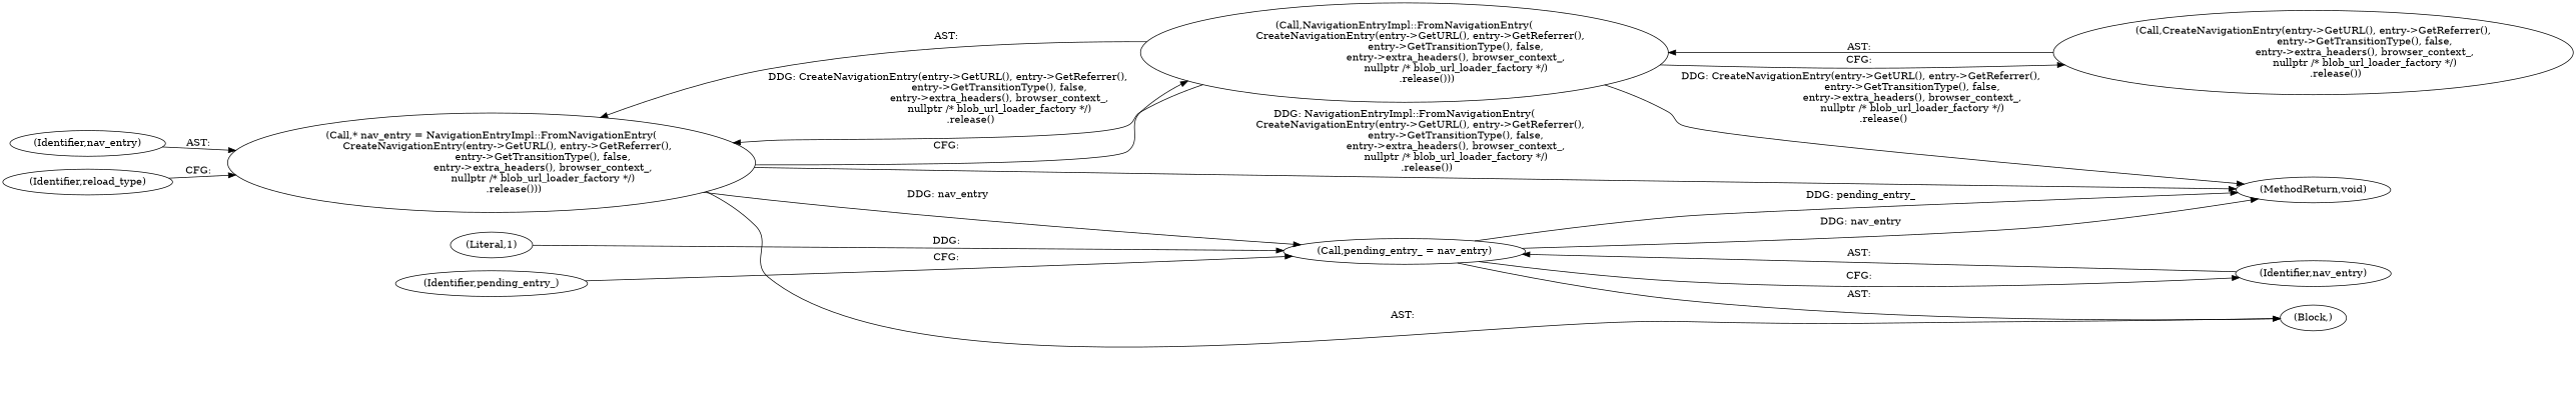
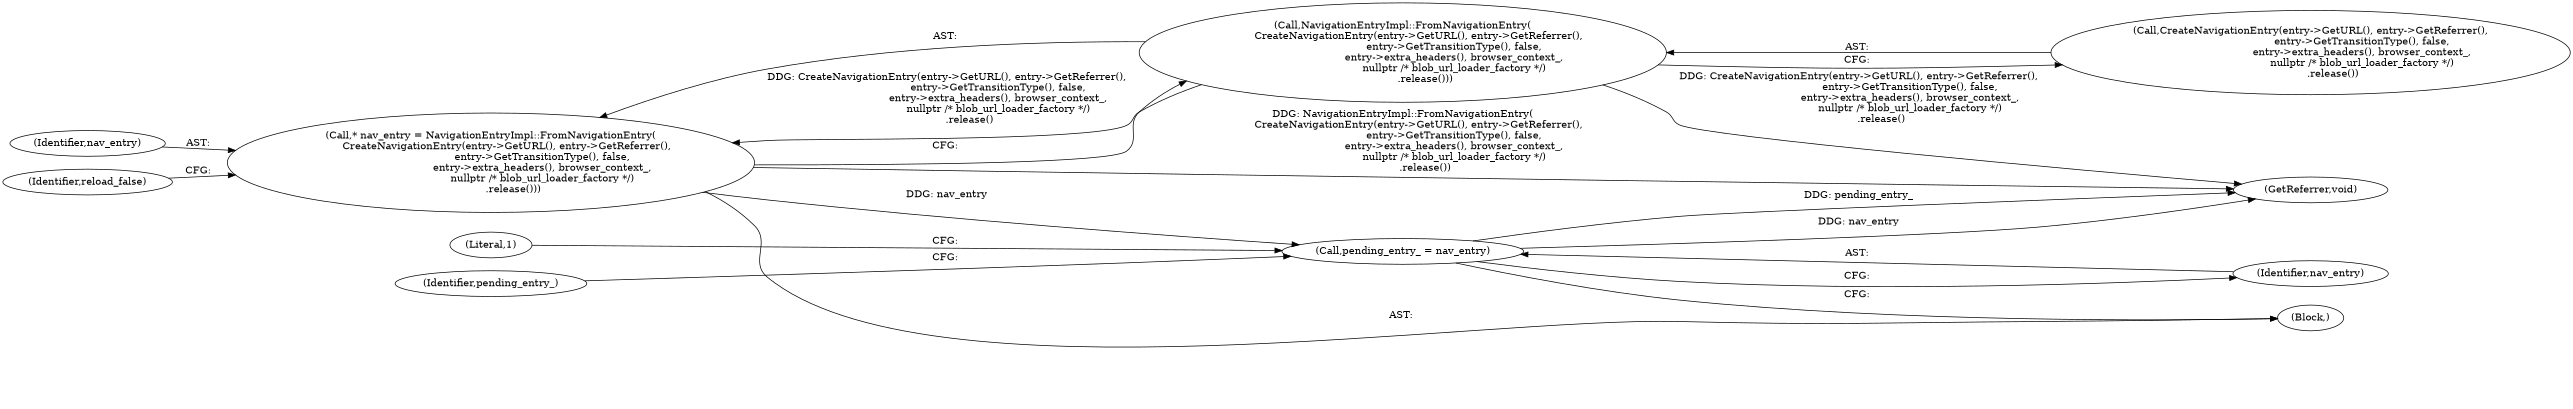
  digraph {
    rankdir=LR
    n1 [label="(Call,* nav_entry = NavigationEntryImpl::FromNavigationEntry(\n          CreateNavigationEntry(entry->GetURL(), entry->GetReferrer(),\n                                entry->GetTransitionType(), false,\n                                entry->extra_headers(), browser_context_,\n                                nullptr /* blob_url_loader_factory */)\n              .release()))"]
    n2 [label="(Call,NavigationEntryImpl::FromNavigationEntry(\n          CreateNavigationEntry(entry->GetURL(), entry->GetReferrer(),\n                                entry->GetTransitionType(), false,\n                                entry->extra_headers(), browser_context_,\n                                nullptr /* blob_url_loader_factory */)\n              .release()))"]
    n3 [label="(Call,pending_entry_ = nav_entry)"]
-   n4 [label="(MethodReturn,void)"]
+   n4 [label="(GetReferrer,void)"]
    n5 [label="(Block,)"]
    n6 [label="(Call,CreateNavigationEntry(entry->GetURL(), entry->GetReferrer(),\n                                entry->GetTransitionType(), false,\n                                entry->extra_headers(), browser_context_,\n                                nullptr /* blob_url_loader_factory */)\n              .release())"]
    n7 [label="(Identifier,nav_entry)"]
    n8 [label="(Literal,1)"]
    n9 [label="(Identifier,pending_entry_)"]
    n10 [label="(Identifier,nav_entry)"]
-   n11 [label="(Identifier,reload_type)"]
+   n11 [label="(Identifier,reload_false)"]
    n1 -> n2 [label="CFG: "]
    n1 -> n3 [label="DDG: nav_entry"]
    n1 -> n4 [label="DDG: NavigationEntryImpl::FromNavigationEntry(\n          CreateNavigationEntry(entry->GetURL(), entry->GetReferrer(),\n                                entry->GetTransitionType(), false,\n                                entry->extra_headers(), browser_context_,\n                                nullptr /* blob_url_loader_factory */)\n              .release())"]
    n1 -> n5 [label="AST: "]
    n2 -> n1 [label="AST: "]
    n2 -> n1 [label="DDG: CreateNavigationEntry(entry->GetURL(), entry->GetReferrer(),\n                                entry->GetTransitionType(), false,\n                                entry->extra_headers(), browser_context_,\n                                nullptr /* blob_url_loader_factory */)\n              .release()"]
    n2 -> n4 [label="DDG: CreateNavigationEntry(entry->GetURL(), entry->GetReferrer(),\n                                entry->GetTransitionType(), false,\n                                entry->extra_headers(), browser_context_,\n                                nullptr /* blob_url_loader_factory */)\n              .release()"]
    n2 -> n6 [label="CFG: "]
    n3 -> n4 [label="DDG: nav_entry"]
    n3 -> n4 [label="DDG: pending_entry_"]
-   n3 -> n5 [label="AST: "]
+   n3 -> n5 [label="CFG: "]
    n3 -> n7 [label="CFG: "]
    n6 -> n2 [label="AST: "]
    n7 -> n3 [label="AST: "]
-   n8 -> n3 [label="DDG: "]
+   n8 -> n3 [label="CFG: "]
    n9 -> n3 [label="CFG: "]
    n10 -> n1 [label="AST: "]
    n11 -> n1 [label="CFG: "]
  }
